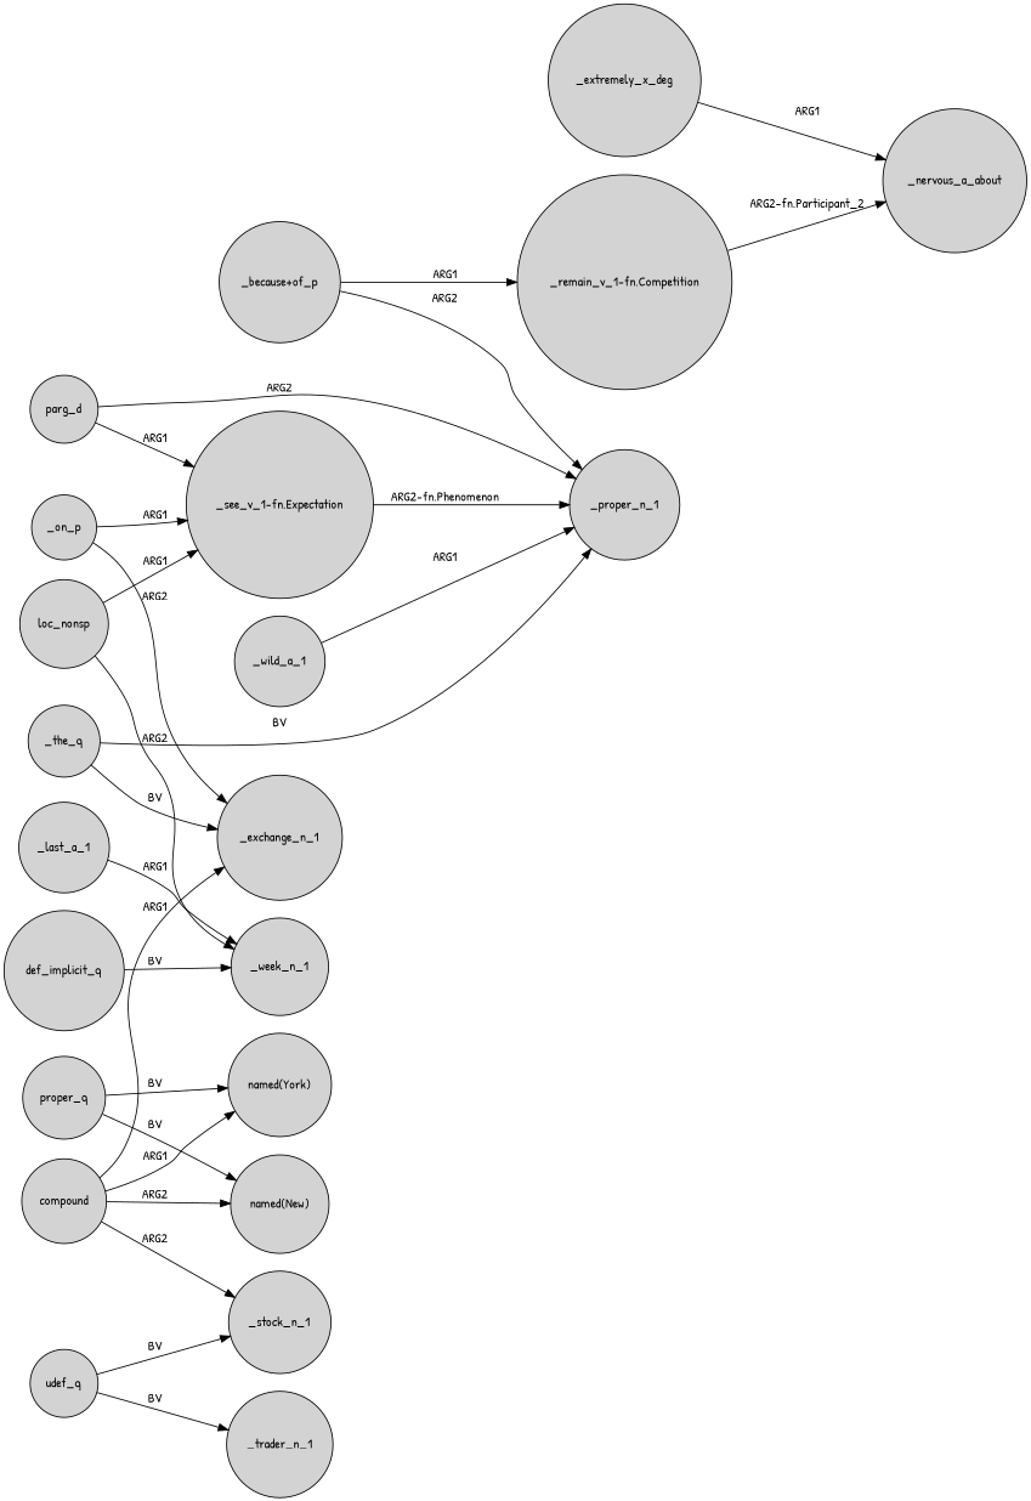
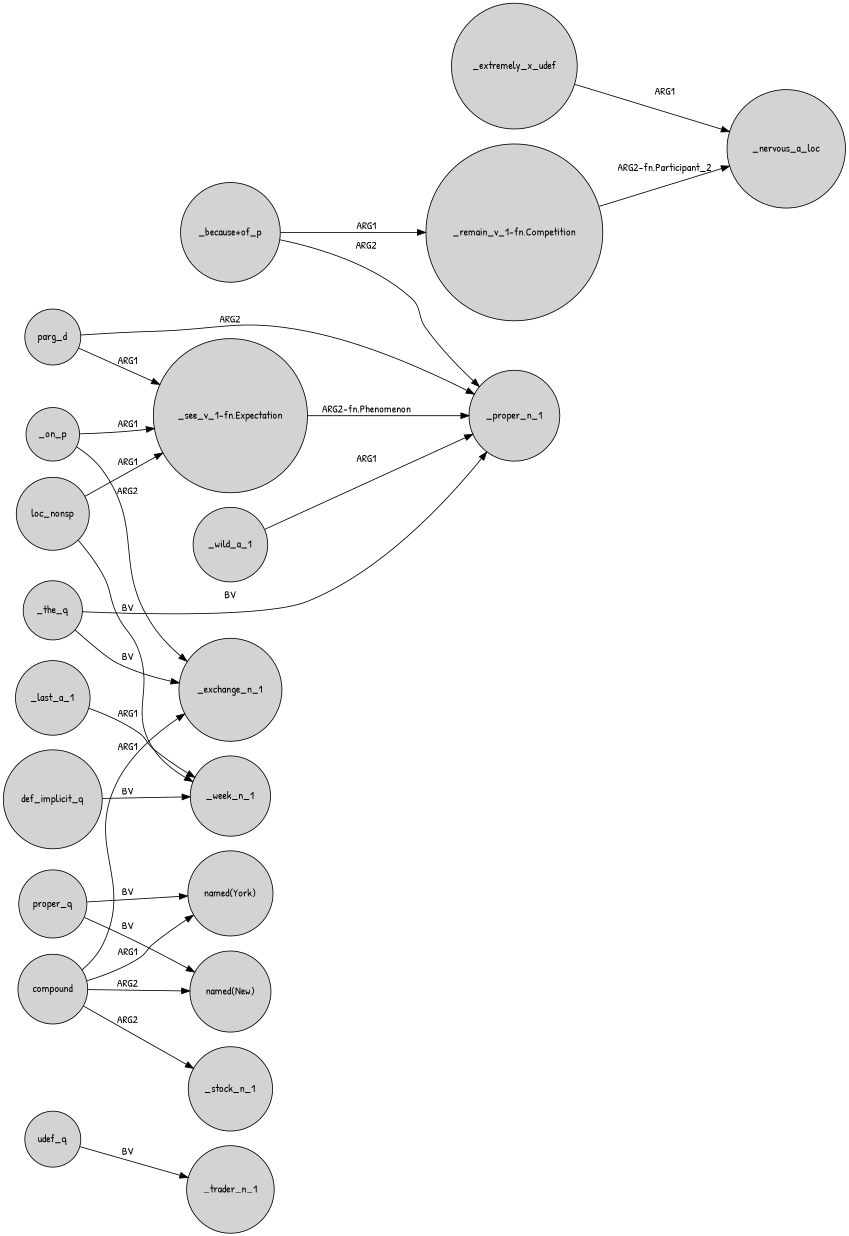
  digraph {
    fontname="Patrick Hand"
    rankdir=LR
    node [fontname="Patrick Hand" shape=circle style=filled]
    edge [fontname="Patrick Hand"]
-   _extremely_x_deg
-   _nervous_a_about
+   _extremely_x_deg [label=_extremely_x_udef]
+   _nervous_a_about [label=_nervous_a_loc]
    compound
    "named(New)"
    _exchange_n_1
    "named(York)"
    _stock_n_1
    n8 [label=_proper_n_1]
    "_because+of_p"
    "_remain_v_1-fn.Competition"
    loc_nonsp
    "_see_v_1-fn.Expectation"
    _week_n_1
    proper_q
    _the_q
    _on_p
    _wild_a_1
    parg_d
    udef_q
    _trader_n_1
    _last_a_1
    def_implicit_q
    _extremely_x_deg -> _nervous_a_about [label=ARG1]
    compound -> "named(New)" [label=ARG2]
    compound -> _exchange_n_1 [label=ARG1]
    compound -> "named(York)" [label=ARG1]
    compound -> _stock_n_1 [label=ARG2]
    "_because+of_p" -> n8 [label=ARG2]
    "_because+of_p" -> "_remain_v_1-fn.Competition" [label=ARG1]
    "_remain_v_1-fn.Competition" -> _nervous_a_about [label="ARG2-fn.Participant_2"]
    loc_nonsp -> "_see_v_1-fn.Expectation" [label=ARG1]
-   loc_nonsp -> _week_n_1 [label=ARG2]
+   loc_nonsp -> _week_n_1 [label=BV]
    "_see_v_1-fn.Expectation" -> n8 [label="ARG2-fn.Phenomenon"]
    proper_q -> "named(New)" [label=BV]
    proper_q -> "named(York)" [label=BV]
    _the_q -> _exchange_n_1 [label=BV]
    _the_q -> n8 [label=BV]
    _on_p -> _exchange_n_1 [label=ARG2]
    _on_p -> "_see_v_1-fn.Expectation" [label=ARG1]
    _wild_a_1 -> n8 [label=ARG1]
    parg_d -> n8 [label=ARG2]
    parg_d -> "_see_v_1-fn.Expectation" [label=ARG1]
-   udef_q -> _stock_n_1 [label=BV]
    udef_q -> _trader_n_1 [label=BV]
    _last_a_1 -> _week_n_1 [label=ARG1]
    def_implicit_q -> _week_n_1 [label=BV]
  }
